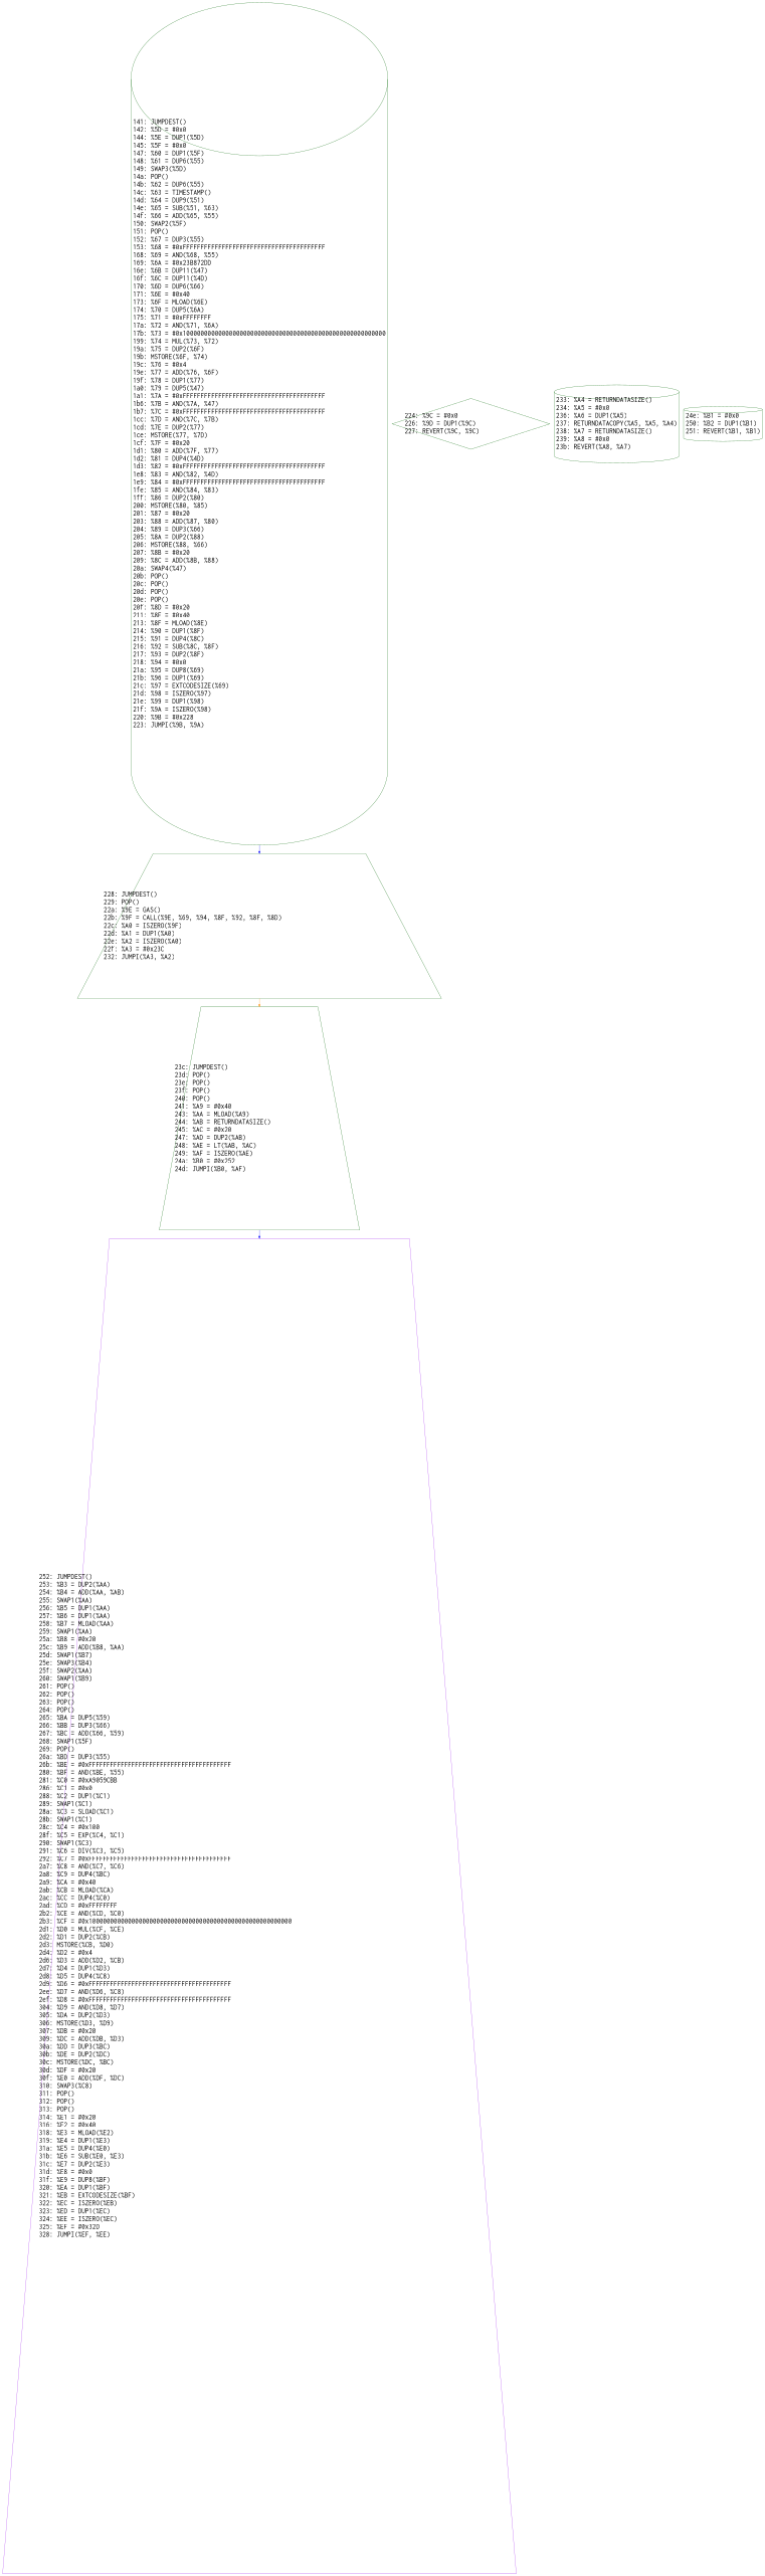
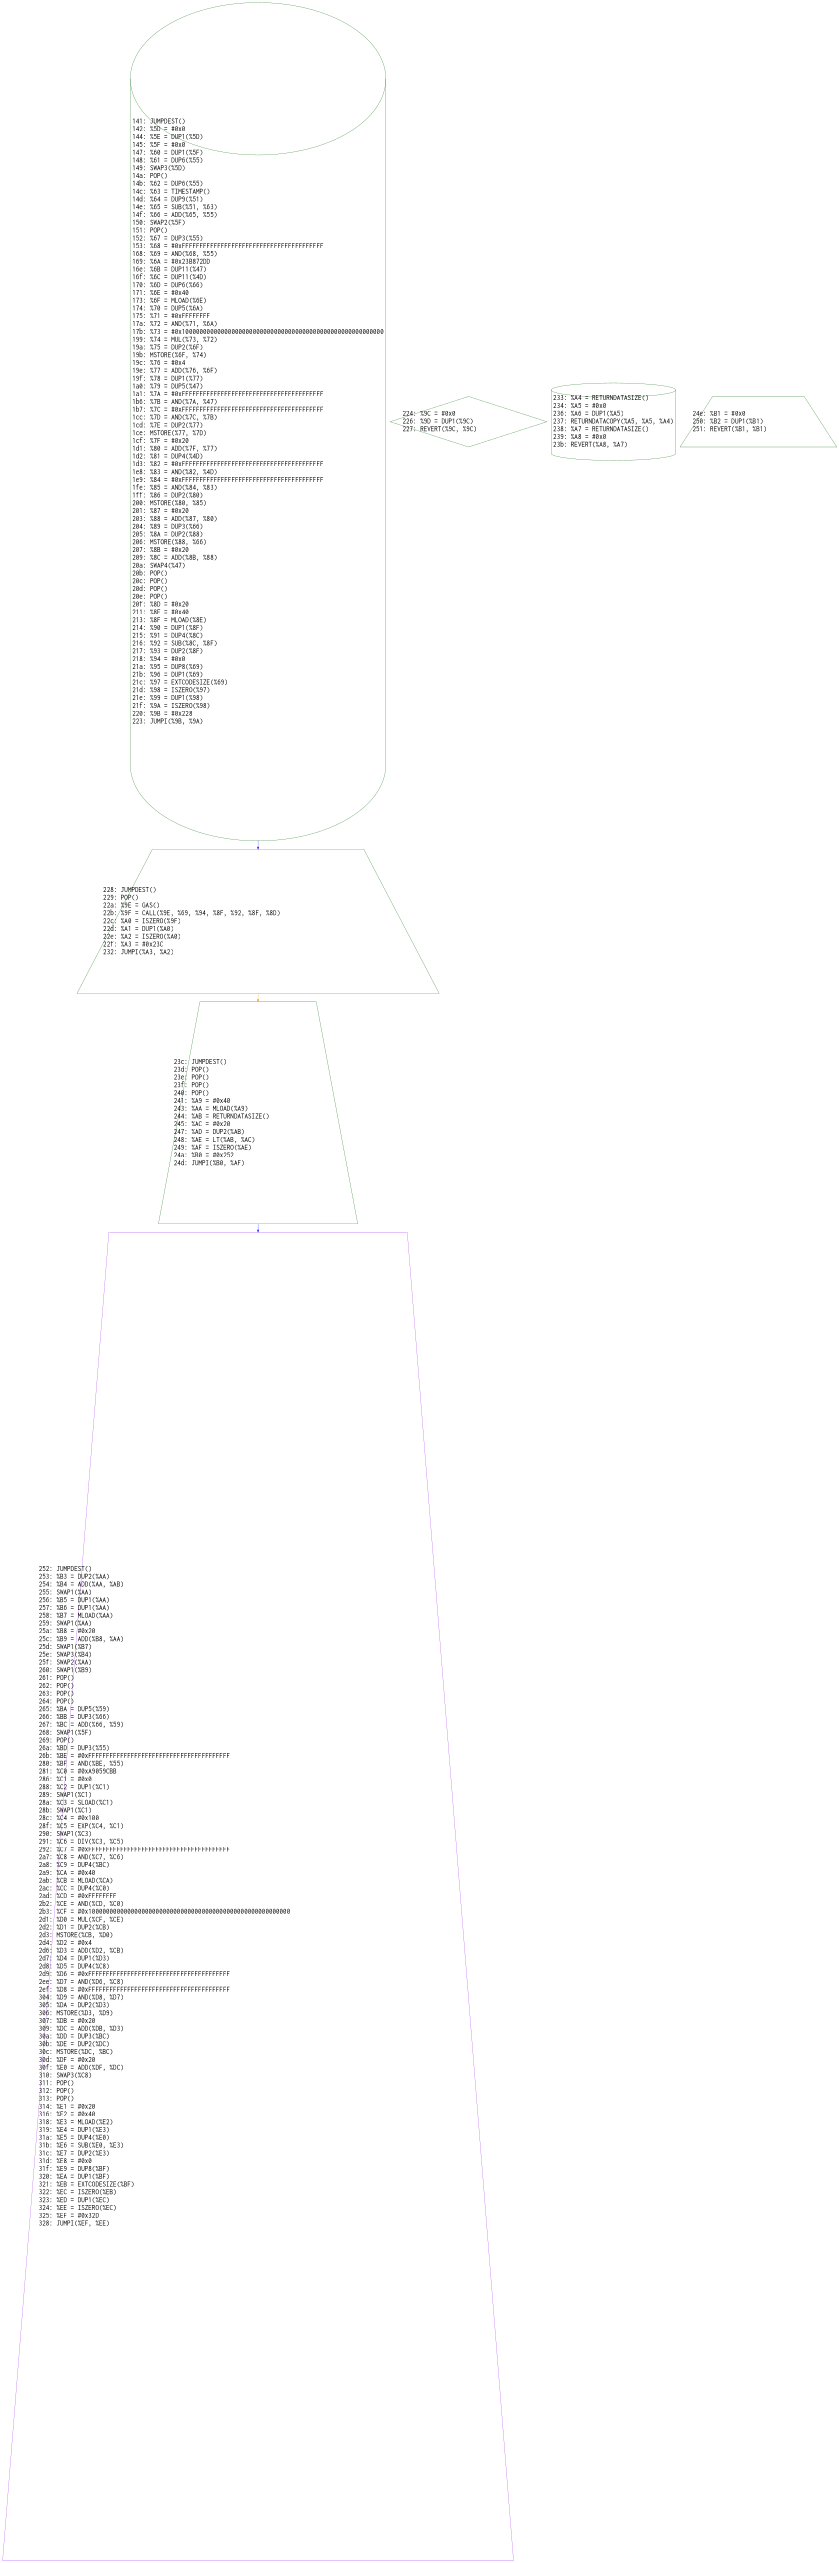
  digraph {
    node [fontname=Courier fontsize=30.0 rank=same shape=trapezium color=darkgreen]
    edge [color=blue]
    n1 [label="141: JUMPDEST()\l142: %5D = #0x0\l144: %5E = DUP1(%5D)\l145: %5F = #0x0\l147: %60 = DUP1(%5F)\l148: %61 = DUP6(%55)\l149: SWAP3(%5D)\l14a: POP()\l14b: %62 = DUP6(%55)\l14c: %63 = TIMESTAMP()\l14d: %64 = DUP9(%51)\l14e: %65 = SUB(%51, %63)\l14f: %66 = ADD(%65, %55)\l150: SWAP2(%5F)\l151: POP()\l152: %67 = DUP3(%55)\l153: %68 = #0xFFFFFFFFFFFFFFFFFFFFFFFFFFFFFFFFFFFFFFFF\l168: %69 = AND(%68, %55)\l169: %6A = #0x23B872DD\l16e: %6B = DUP11(%47)\l16f: %6C = DUP11(%4D)\l170: %6D = DUP6(%66)\l171: %6E = #0x40\l173: %6F = MLOAD(%6E)\l174: %70 = DUP5(%6A)\l175: %71 = #0xFFFFFFFF\l17a: %72 = AND(%71, %6A)\l17b: %73 = #0x100000000000000000000000000000000000000000000000000000000\l199: %74 = MUL(%73, %72)\l19a: %75 = DUP2(%6F)\l19b: MSTORE(%6F, %74)\l19c: %76 = #0x4\l19e: %77 = ADD(%76, %6F)\l19f: %78 = DUP1(%77)\l1a0: %79 = DUP5(%47)\l1a1: %7A = #0xFFFFFFFFFFFFFFFFFFFFFFFFFFFFFFFFFFFFFFFF\l1b6: %7B = AND(%7A, %47)\l1b7: %7C = #0xFFFFFFFFFFFFFFFFFFFFFFFFFFFFFFFFFFFFFFFF\l1cc: %7D = AND(%7C, %7B)\l1cd: %7E = DUP2(%77)\l1ce: MSTORE(%77, %7D)\l1cf: %7F = #0x20\l1d1: %80 = ADD(%7F, %77)\l1d2: %81 = DUP4(%4D)\l1d3: %82 = #0xFFFFFFFFFFFFFFFFFFFFFFFFFFFFFFFFFFFFFFFF\l1e8: %83 = AND(%82, %4D)\l1e9: %84 = #0xFFFFFFFFFFFFFFFFFFFFFFFFFFFFFFFFFFFFFFFF\l1fe: %85 = AND(%84, %83)\l1ff: %86 = DUP2(%80)\l200: MSTORE(%80, %85)\l201: %87 = #0x20\l203: %88 = ADD(%87, %80)\l204: %89 = DUP3(%66)\l205: %8A = DUP2(%88)\l206: MSTORE(%88, %66)\l207: %8B = #0x20\l209: %8C = ADD(%8B, %88)\l20a: SWAP4(%47)\l20b: POP()\l20c: POP()\l20d: POP()\l20e: POP()\l20f: %8D = #0x20\l211: %8E = #0x40\l213: %8F = MLOAD(%8E)\l214: %90 = DUP1(%8F)\l215: %91 = DUP4(%8C)\l216: %92 = SUB(%8C, %8F)\l217: %93 = DUP2(%8F)\l218: %94 = #0x0\l21a: %95 = DUP8(%69)\l21b: %96 = DUP1(%69)\l21c: %97 = EXTCODESIZE(%69)\l21d: %98 = ISZERO(%97)\l21e: %99 = DUP1(%98)\l21f: %9A = ISZERO(%98)\l220: %9B = #0x228\l223: JUMPI(%9B, %9A)\l" shape=cylinder]
    n2 [label="224: %9C = #0x0\l226: %9D = DUP1(%9C)\l227: REVERT(%9C, %9C)\l" shape=diamond]
    n3 [label="228: JUMPDEST()\l229: POP()\l22a: %9E = GAS()\l22b: %9F = CALL(%9E, %69, %94, %8F, %92, %8F, %8D)\l22c: %A0 = ISZERO(%9F)\l22d: %A1 = DUP1(%A0)\l22e: %A2 = ISZERO(%A0)\l22f: %A3 = #0x23C\l232: JUMPI(%A3, %A2)\l"]
    n4 [label="233: %A4 = RETURNDATASIZE()\l234: %A5 = #0x0\l236: %A6 = DUP1(%A5)\l237: RETURNDATACOPY(%A5, %A5, %A4)\l238: %A7 = RETURNDATASIZE()\l239: %A8 = #0x0\l23b: REVERT(%A8, %A7)\l" shape=cylinder]
    n5 [label="23c: JUMPDEST()\l23d: POP()\l23e: POP()\l23f: POP()\l240: POP()\l241: %A9 = #0x40\l243: %AA = MLOAD(%A9)\l244: %AB = RETURNDATASIZE()\l245: %AC = #0x20\l247: %AD = DUP2(%AB)\l248: %AE = LT(%AB, %AC)\l249: %AF = ISZERO(%AE)\l24a: %B0 = #0x252\l24d: JUMPI(%B0, %AF)\l"]
-   n6 [label="24e: %B1 = #0x0\l250: %B2 = DUP1(%B1)\l251: REVERT(%B1, %B1)\l" shape=cylinder]
+   n6 [label="24e: %B1 = #0x0\l250: %B2 = DUP1(%B1)\l251: REVERT(%B1, %B1)\l"]
    n7 [label="252: JUMPDEST()\l253: %B3 = DUP2(%AA)\l254: %B4 = ADD(%AA, %AB)\l255: SWAP1(%AA)\l256: %B5 = DUP1(%AA)\l257: %B6 = DUP1(%AA)\l258: %B7 = MLOAD(%AA)\l259: SWAP1(%AA)\l25a: %B8 = #0x20\l25c: %B9 = ADD(%B8, %AA)\l25d: SWAP1(%B7)\l25e: SWAP3(%B4)\l25f: SWAP2(%AA)\l260: SWAP1(%B9)\l261: POP()\l262: POP()\l263: POP()\l264: POP()\l265: %BA = DUP5(%59)\l266: %BB = DUP3(%66)\l267: %BC = ADD(%66, %59)\l268: SWAP1(%5F)\l269: POP()\l26a: %BD = DUP3(%55)\l26b: %BE = #0xFFFFFFFFFFFFFFFFFFFFFFFFFFFFFFFFFFFFFFFF\l280: %BF = AND(%BE, %55)\l281: %C0 = #0xA9059CBB\l286: %C1 = #0x0\l288: %C2 = DUP1(%C1)\l289: SWAP1(%C1)\l28a: %C3 = SLOAD(%C1)\l28b: SWAP1(%C1)\l28c: %C4 = #0x100\l28f: %C5 = EXP(%C4, %C1)\l290: SWAP1(%C3)\l291: %C6 = DIV(%C3, %C5)\l292: %C7 = #0xFFFFFFFFFFFFFFFFFFFFFFFFFFFFFFFFFFFFFFFF\l2a7: %C8 = AND(%C7, %C6)\l2a8: %C9 = DUP4(%BC)\l2a9: %CA = #0x40\l2ab: %CB = MLOAD(%CA)\l2ac: %CC = DUP4(%C0)\l2ad: %CD = #0xFFFFFFFF\l2b2: %CE = AND(%CD, %C0)\l2b3: %CF = #0x100000000000000000000000000000000000000000000000000000000\l2d1: %D0 = MUL(%CF, %CE)\l2d2: %D1 = DUP2(%CB)\l2d3: MSTORE(%CB, %D0)\l2d4: %D2 = #0x4\l2d6: %D3 = ADD(%D2, %CB)\l2d7: %D4 = DUP1(%D3)\l2d8: %D5 = DUP4(%C8)\l2d9: %D6 = #0xFFFFFFFFFFFFFFFFFFFFFFFFFFFFFFFFFFFFFFFF\l2ee: %D7 = AND(%D6, %C8)\l2ef: %D8 = #0xFFFFFFFFFFFFFFFFFFFFFFFFFFFFFFFFFFFFFFFF\l304: %D9 = AND(%D8, %D7)\l305: %DA = DUP2(%D3)\l306: MSTORE(%D3, %D9)\l307: %DB = #0x20\l309: %DC = ADD(%DB, %D3)\l30a: %DD = DUP3(%BC)\l30b: %DE = DUP2(%DC)\l30c: MSTORE(%DC, %BC)\l30d: %DF = #0x20\l30f: %E0 = ADD(%DF, %DC)\l310: SWAP3(%C8)\l311: POP()\l312: POP()\l313: POP()\l314: %E1 = #0x20\l316: %E2 = #0x40\l318: %E3 = MLOAD(%E2)\l319: %E4 = DUP1(%E3)\l31a: %E5 = DUP4(%E0)\l31b: %E6 = SUB(%E0, %E3)\l31c: %E7 = DUP2(%E3)\l31d: %E8 = #0x0\l31f: %E9 = DUP8(%BF)\l320: %EA = DUP1(%BF)\l321: %EB = EXTCODESIZE(%BF)\l322: %EC = ISZERO(%EB)\l323: %ED = DUP1(%EC)\l324: %EE = ISZERO(%EC)\l325: %EF = #0x32D\l328: JUMPI(%EF, %EE)\l" color=purple]
    subgraph sub_1 {
      n1
      n2
      n3
      n4
      n5
      n6
      n7
    }
    n1 -> n3
    n3 -> n5 [color=darkorange]
    n5 -> n7
  }
